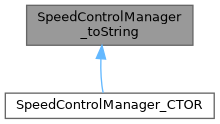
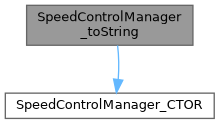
  digraph {
    rankdir=TB
    node [fontname=Helvetica fontsize=10 shape=box style=filled]
    n1 [color=gray40 fillcolor=grey60 fontcolor=black height=0.2 label="SpeedControlManager\l_toString" width=0.4]
    n2 [color=grey40 fillcolor=white height=0.2 label=SpeedControlManager_CTOR width=0.4]
-   n1 -> n2 [color=steelblue1 dir=back fontname=Helvetica fontsize=10 labelfontname=Helvetica labelfontsize=10 style=solid]
+   n2 -> n1 [color=steelblue1 dir=back fontname=Helvetica fontsize=10 labelfontname=Helvetica labelfontsize=10 style=solid]
  }
